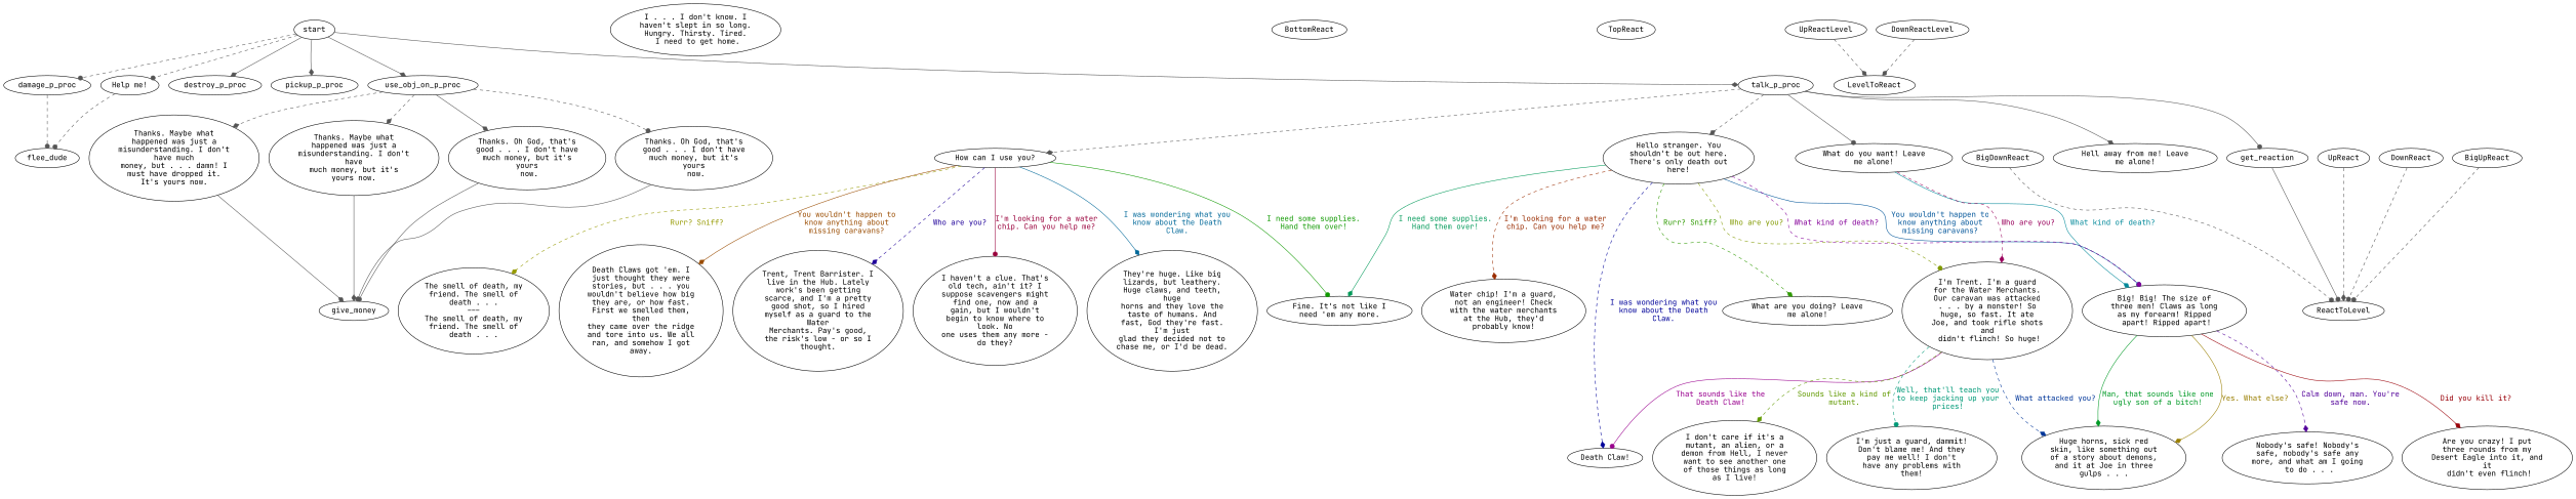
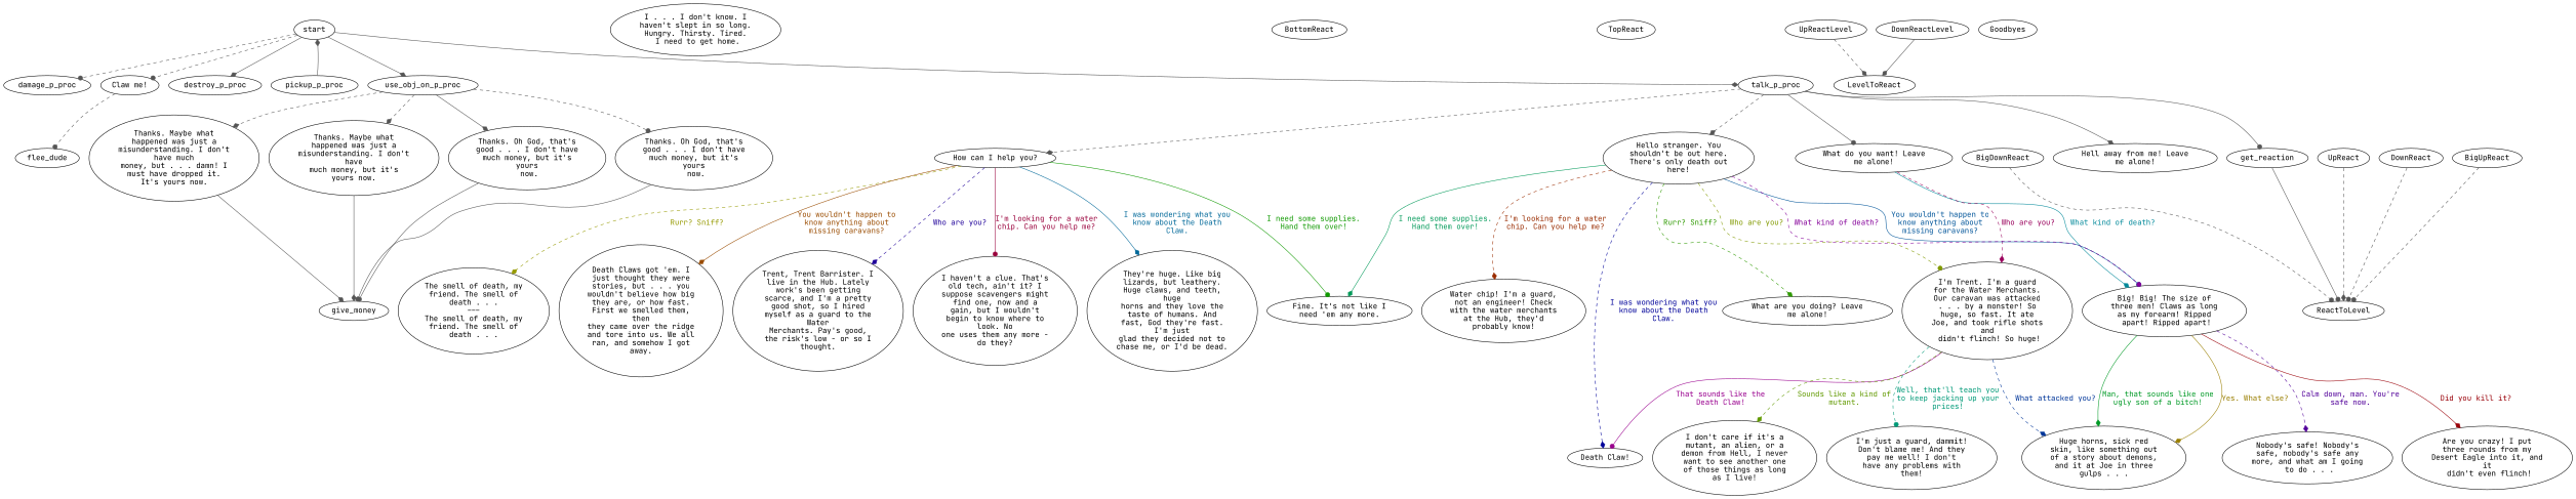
  digraph {
    fontname="JetBrains Mono"
    node [color="#000000" fillcolor="#FFFFFF" fontname="JetBrains Mono" style=filled]
    edge [arrowhead=diamond color="#555555" fontname="JetBrains Mono" style=dashed]
-   n1 [label="Help me!"]
+   n1 [label="Claw me!"]
    start
    damage_p_proc
    destroy_p_proc
    pickup_p_proc
    use_obj_on_p_proc
    talk_p_proc
    flee_dude
    n9 [label="Thanks. Maybe what\nhappened was just a\nmisunderstanding. I don't\nhave\nmuch money, but it's\nyours now."]
    n10 [label="Thanks. Oh God, that's\ngood . . . I don't have\nmuch money, but it's\nyours\n now."]
    n11 [label="Thanks. Oh God, that's\ngood . . . I don't have\nmuch money, but it's\nyours\n now."]
    n12 [label="Thanks. Maybe what\nhappened was just a\nmisunderstanding. I don't\nhave much\nmoney, but . . . damn! I\nmust have dropped it.\nIt's yours now."]
    n13 [label="Hell away from me! Leave\nme alone!"]
    get_reaction
-   n15 [label="How can I use you?"]
+   n15 [label="How can I help you?"]
    n16 [label="What do you want! Leave\nme alone!"]
    n17 [label="Hello stranger. You\nshouldn't be out here.\nThere's only death out\nhere!"]
    give_money
    ReactToLevel
    n20 [label="Fine. It's not like I\nneed 'em any more."]
    n21 [label="The smell of death, my\nfriend. The smell of\ndeath . . .\n---\nThe smell of death, my\nfriend. The smell of\ndeath . . ."]
    n22 [label="Death Claws got 'em. I\njust thought they were\nstories, but . . . you\nwouldn't believe how big\nthey are, or how fast.\nFirst we smelled them,\nthen\nthey came over the ridge\nand tore into us. We all\nran, and somehow I got\naway."]
    n23 [label="Trent, Trent Barrister. I\nlive in the Hub. Lately\nwork's been getting\nscarce, and I'm a pretty\ngood shot, so I hired\nmyself as a guard to the\nWater\nMerchants. Pay's good,\nthe risk's low - or so I\nthought."]
    n24 [label="I haven't a clue. That's\nold tech, ain't it? I\nsuppose scavengers might\nfind one, now and a\ngain, but I wouldn't\nbegin to know where to\nlook. No\none uses them any more -\ndo they?"]
    n25 [label="They're huge. Like big\nlizards, but leathery.\nHuge claws, and teeth,\nhuge\nhorns and they love the\ntaste of humans. And\nfast, God they're fast.\nI'm just\nglad they decided not to\nchase me, or I'd be dead."]
    n26 [label="Big! Big! The size of\nthree men! Claws as long\nas my forearm! Ripped\n apart! Ripped apart!"]
    n27 [label="I'm Trent. I'm a guard\nfor the Water Merchants.\nOur caravan was attacked\n. . . by a monster! So\nhuge, so fast. It ate\nJoe, and took rifle shots\nand\n didn't flinch! So huge!"]
    n28 [label="Water chip! I'm a guard,\nnot an engineer! Check\nwith the water merchants\nat the Hub, they'd\nprobably know!"]
    n29 [label="Death Claw!"]
    n30 [label="What are you doing? Leave\nme alone!"]
    n31 [label="Huge horns, sick red\nskin, like something out\nof a story about demons,\nand it at Joe in three\ngulps . . ."]
    n32 [label="Nobody's safe! Nobody's\nsafe, nobody's safe any\nmore, and what am I going\n to do . . ."]
    n33 [label="Are you crazy! I put\nthree rounds from my\nDesert Eagle into it, and\nit\n didn't even flinch!"]
    n34 [label="I don't care if it's a\nmutant, an alien, or a\ndemon from Hell, I never\nwant to see another one\nof those things as long\nas I live!"]
    n35 [label="I'm just a guard, dammit!\nDon't blame me! And they\npay me well! I don't\nhave any problems with\nthem!"]
    n36 [label="I . . . I don't know. I\nhaven't slept in so long.\nHungry. Thirsty. Tired.\n I need to get home."]
    UpReact
    DownReact
    BottomReact
    TopReact
    BigUpReact
    BigDownReact
    UpReactLevel
    LevelToReact
    DownReactLevel
+   Goodbyes
    n1 -> flee_dude [arrowhead=dot]
    start -> n1 [arrowhead=dot]
    start -> damage_p_proc [arrowhead=dot]
    start -> destroy_p_proc [style=solid]
-   start -> pickup_p_proc [style=solid]
+   pickup_p_proc -> start [style=solid]
    start -> use_obj_on_p_proc [style=solid]
    start -> talk_p_proc [style=solid]
-   damage_p_proc -> flee_dude [arrowhead=dot]
    use_obj_on_p_proc -> n9
    use_obj_on_p_proc -> n10 [style=solid]
    use_obj_on_p_proc -> n11 [arrowhead=dot]
    use_obj_on_p_proc -> n12
    talk_p_proc -> n13 [style=solid]
    talk_p_proc -> get_reaction [arrowhead=dot style=solid]
    talk_p_proc -> n15
    talk_p_proc -> n16 [arrowhead=dot style=solid]
    talk_p_proc -> n17
    n9 -> give_money [style=solid]
    n10 -> give_money [arrowhead=dot style=solid]
    n11 -> give_money [arrowhead=dot style=solid]
    n12 -> give_money [style=solid]
    get_reaction -> ReactToLevel [arrowhead=dot style=solid]
    n15 -> n20 [arrowhead=dot color="#0F9900" fontcolor="#0F9900" label="I need some supplies.\nHand them over!" style=solid]
    n15 -> n21 [color="#959900" fontcolor="#959900" label="Rurr? Sniff?"]
    n15 -> n22 [color="#994B00" fontcolor="#994B00" label="You wouldn't happen to\nknow anything about\nmissing caravans?" style=solid]
    n15 -> n23 [color="#1E0099" fontcolor="#1E0099" label="Who are you?"]
    n15 -> n24 [arrowhead=dot color="#99003B" fontcolor="#99003B" label="I'm looking for a water\nchip. Can you help me?" style=solid]
    n15 -> n25 [color="#006899" fontcolor="#006899" label="I was wondering what you\nknow about the Death\nClaw." style=solid]
    n16 -> n26 [color="#008899" fontcolor="#008899" label="What kind of death?" style=solid]
    n16 -> n27 [color="#99005B" fontcolor="#99005B" label="Who are you?"]
    n17 -> n20 [color="#009958" fontcolor="#009958" label="I need some supplies.\nHand them over!" style=solid]
    n17 -> n26 [arrowhead=dot color="#005499" fontcolor="#005499" label="You wouldn't happen to\nknow anything about\nmissing caravans?" style=solid]
    n17 -> n26 [arrowhead=dot color="#840099" fontcolor="#840099" label="What kind of death?"]
    n17 -> n27 [arrowhead=dot color="#819900" fontcolor="#819900" label="Who are you?"]
    n17 -> n28 [color="#992B00" fontcolor="#992B00" label="I'm looking for a water\nchip. Can you help me?"]
    n17 -> n29 [color="#000299" fontcolor="#000299" label="I was wondering what you\nknow about the Death\nClaw."]
    n17 -> n30 [color="#2E9900" fontcolor="#2E9900" label="Rurr? Sniff?"]
    n26 -> n31 [color="#997E00" fontcolor="#997E00" label="Yes. What else?" style=solid]
    n26 -> n31 [color="#009925" fontcolor="#009925" label="Man, that sounds like one\nugly son of a bitch!" style=solid]
    n26 -> n32 [color="#510099" fontcolor="#510099" label="Calm down, man. You're\nsafe now."]
    n26 -> n33 [color="#990008" fontcolor="#990008" label="Did you kill it?" style=solid]
    n27 -> n29 [arrowhead=dot color="#99008E" fontcolor="#99008E" label="That sounds like the\nDeath Claw!" style=solid]
    n27 -> n31 [color="#003599" fontcolor="#003599" label="What attacked you?"]
    n27 -> n34 [color="#619900" fontcolor="#619900" label="Sounds like a kind of\nmutant."]
    n27 -> n35 [arrowhead=dot color="#009977" fontcolor="#009977" label="Well, that'll teach you\nto keep jacking up your\nprices!"]
    UpReact -> ReactToLevel
    DownReact -> ReactToLevel [arrowhead=dot]
    BigUpReact -> ReactToLevel [arrowhead=dot]
    BigDownReact -> ReactToLevel [arrowhead=dot]
    UpReactLevel -> LevelToReact
-   DownReactLevel -> LevelToReact
+   DownReactLevel -> LevelToReact [style=solid]
  }
